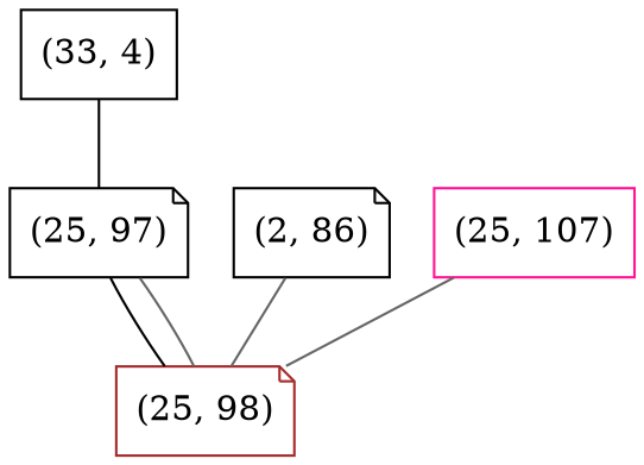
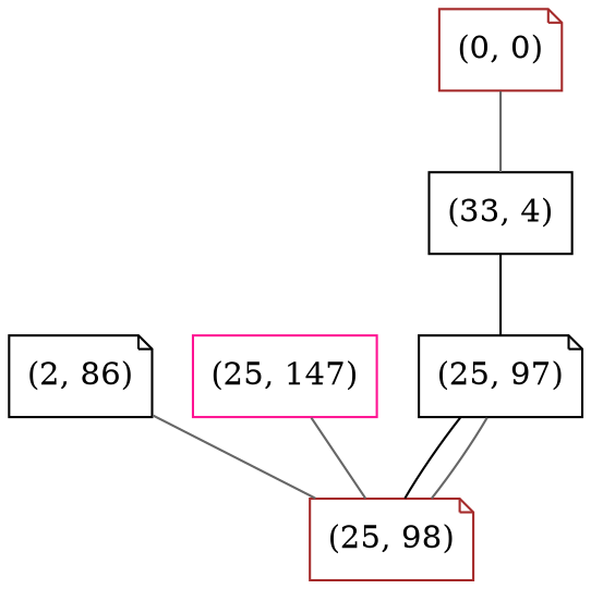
  graph {
    node [color=black shape=note]
    edge [color=gray40 weight=1]
    "(33, 4)" [shape=box]
+   "(0, 0)" [color=brown]
    "(25, 97)"
    "(25, 98)" [color=brown]
    "(2, 86)"
-   "(25, 107)" [color=deeppink shape=box]
+   "(25, 107)" [color=deeppink shape=box label="(25, 147)"]
    "(33, 4)" -- "(25, 97)" [color=black]
+   "(0, 0)" -- "(33, 4)" [weight=4]
    "(25, 97)" -- "(25, 98)" [color=black]
    "(25, 97)" -- "(25, 98)"
    "(2, 86)" -- "(25, 98)"
    "(25, 107)" -- "(25, 98)"
  }
